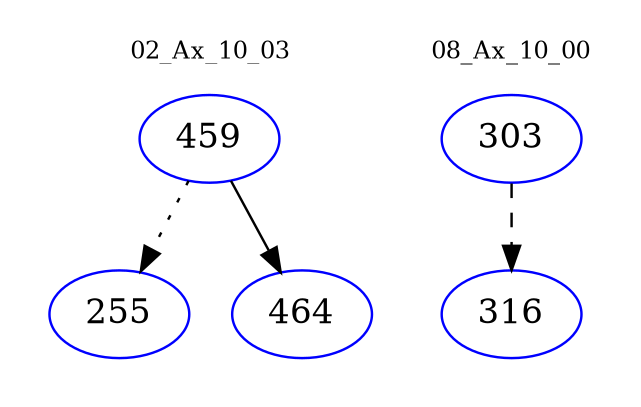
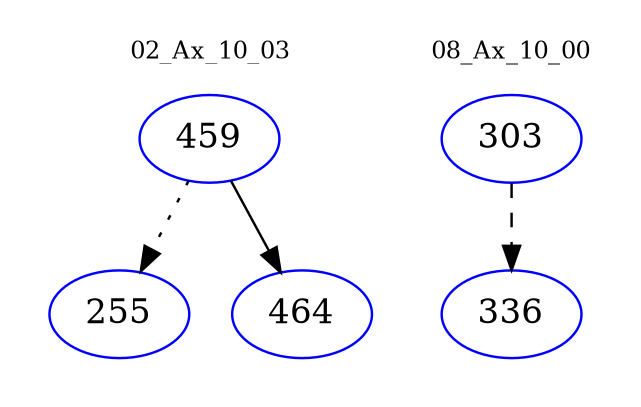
  digraph {
    node [color=blue]
    edge [color=black]
    n1 [label=459]
    n2 [label=255]
    n3 [label=464]
    n4 [label=303]
-   n5 [label=316]
+   n5 [label=336]
    subgraph cluster_1 {
      color=white
      fontsize=10
      label="02_Ax_10_03"
      n1
      n2
      n3
    }
    subgraph cluster_2 {
      color=white
      fontsize=10
      label="08_Ax_10_00"
      n4
      n5
    }
    n1 -> n2 [style=dotted]
    n1 -> n3 [style=solid]
    n4 -> n5 [style=dashed]
  }
